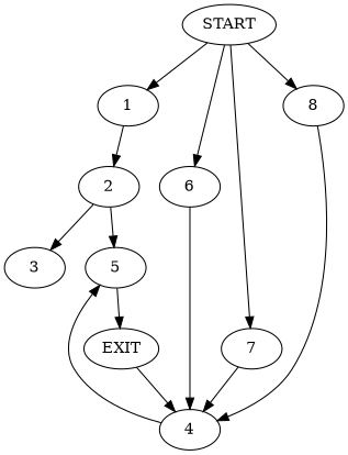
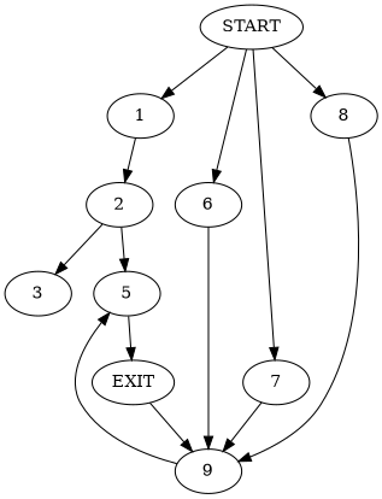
  digraph {
    n1 [label=START]
    1
    6
    7
    8
    2
-   4
+   4 [label=9]
    n8 [label=EXIT]
    3
    5
    n1 -> 1
    n1 -> 6
    n1 -> 7
    n1 -> 8
    1 -> 2
    6 -> 4
    7 -> 4
    8 -> 4
    2 -> 3
    2 -> 5
    4 -> 5
    n8 -> 4
    5 -> n8
  }
